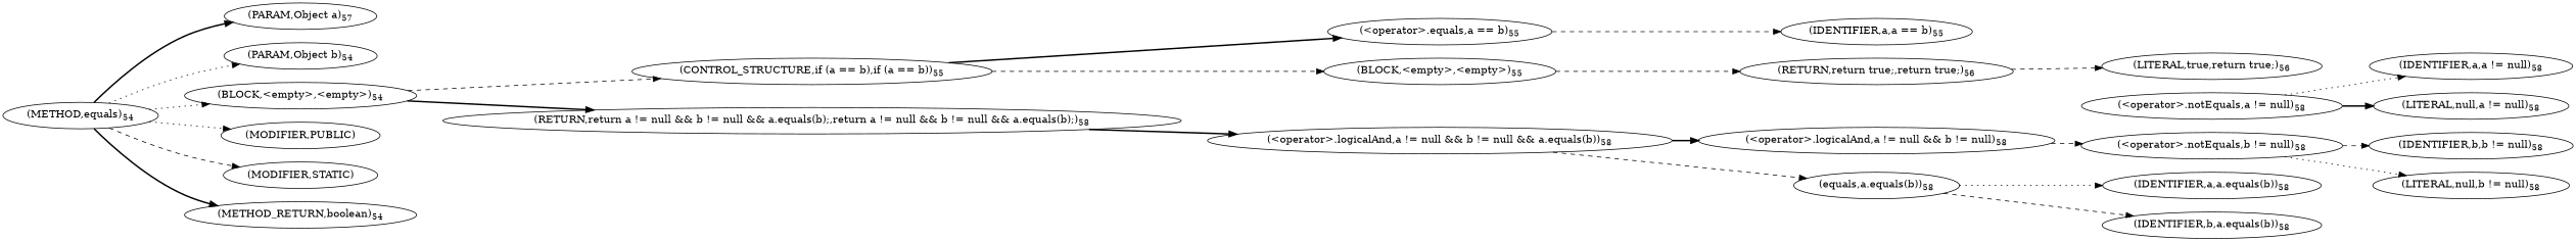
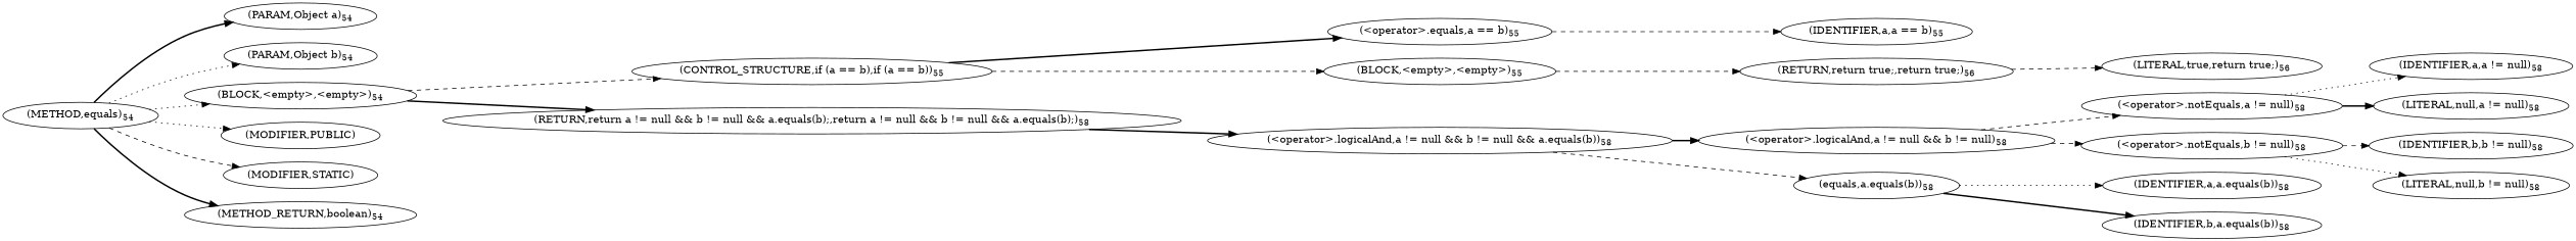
  digraph {
    rankdir=LR
    edge [style=dashed]
    n1 [label=<(METHOD,equals)<SUB>54</SUB>>]
-   n2 [label=<(PARAM,Object a)<SUB>57</SUB>>]
+   n2 [label=<(PARAM,Object a)<SUB>54</SUB>>]
    n3 [label=<(PARAM,Object b)<SUB>54</SUB>>]
    n4 [label=<(BLOCK,&lt;empty&gt;,&lt;empty&gt;)<SUB>54</SUB>>]
    n5 [label=<(MODIFIER,PUBLIC)>]
    n6 [label=<(MODIFIER,STATIC)>]
    n7 [label=<(METHOD_RETURN,boolean)<SUB>54</SUB>>]
    n8 [label=<(CONTROL_STRUCTURE,if (a == b),if (a == b))<SUB>55</SUB>>]
    n9 [label=<(RETURN,return a != null &amp;&amp; b != null &amp;&amp; a.equals(b);,return a != null &amp;&amp; b != null &amp;&amp; a.equals(b);)<SUB>58</SUB>>]
    n10 [label=<(&lt;operator&gt;.equals,a == b)<SUB>55</SUB>>]
    n11 [label=<(BLOCK,&lt;empty&gt;,&lt;empty&gt;)<SUB>55</SUB>>]
    n12 [label=<(&lt;operator&gt;.logicalAnd,a != null &amp;&amp; b != null &amp;&amp; a.equals(b))<SUB>58</SUB>>]
    n13 [label=<(IDENTIFIER,a,a == b)<SUB>55</SUB>>]
    n14 [label=<(RETURN,return true;,return true;)<SUB>56</SUB>>]
    n15 [label=<(LITERAL,true,return true;)<SUB>56</SUB>>]
    n16 [label=<(&lt;operator&gt;.logicalAnd,a != null &amp;&amp; b != null)<SUB>58</SUB>>]
    n17 [label=<(equals,a.equals(b))<SUB>58</SUB>>]
    n18 [label=<(&lt;operator&gt;.notEquals,a != null)<SUB>58</SUB>>]
    n19 [label=<(&lt;operator&gt;.notEquals,b != null)<SUB>58</SUB>>]
    n20 [label=<(IDENTIFIER,a,a.equals(b))<SUB>58</SUB>>]
    n21 [label=<(IDENTIFIER,b,a.equals(b))<SUB>58</SUB>>]
    n22 [label=<(IDENTIFIER,a,a != null)<SUB>58</SUB>>]
    n23 [label=<(LITERAL,null,a != null)<SUB>58</SUB>>]
    n24 [label=<(IDENTIFIER,b,b != null)<SUB>58</SUB>>]
    n25 [label=<(LITERAL,null,b != null)<SUB>58</SUB>>]
    n1 -> n2 [style=bold]
    n1 -> n3 [style=dotted]
    n1 -> n4 [style=dotted]
    n1 -> n5 [style=dotted]
    n1 -> n6
    n1 -> n7 [style=bold]
    n4 -> n8
    n4 -> n9 [style=bold]
    n8 -> n10 [style=bold]
    n8 -> n11
    n9 -> n12 [style=bold]
    n10 -> n13
    n11 -> n14
    n12 -> n16 [style=bold]
    n12 -> n17
    n14 -> n15
+   n16 -> n18
    n16 -> n19
    n17 -> n20 [style=dotted]
-   n17 -> n21
+   n17 -> n21 [style=bold]
    n18 -> n22 [style=dotted]
    n18 -> n23 [style=bold]
    n19 -> n24
    n19 -> n25 [style=dotted]
  }
